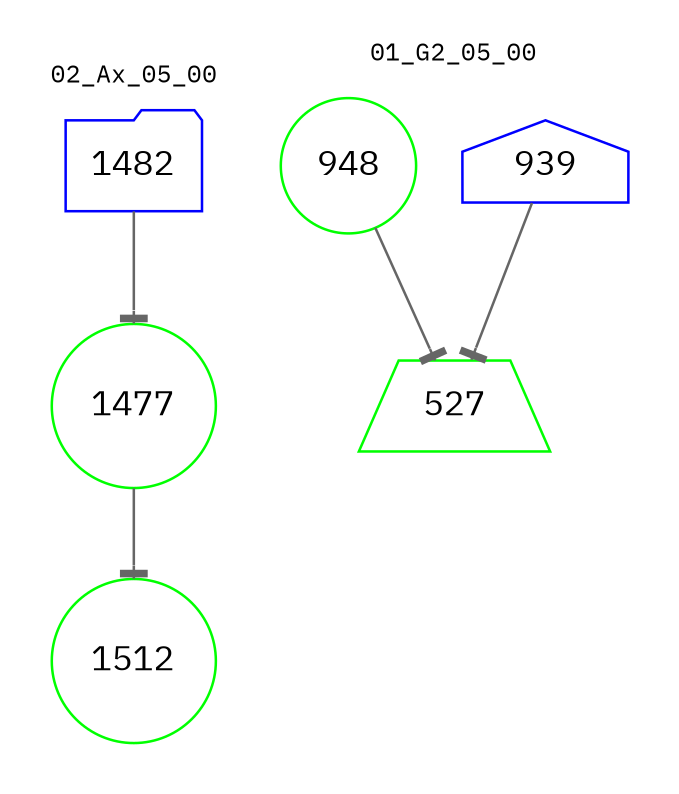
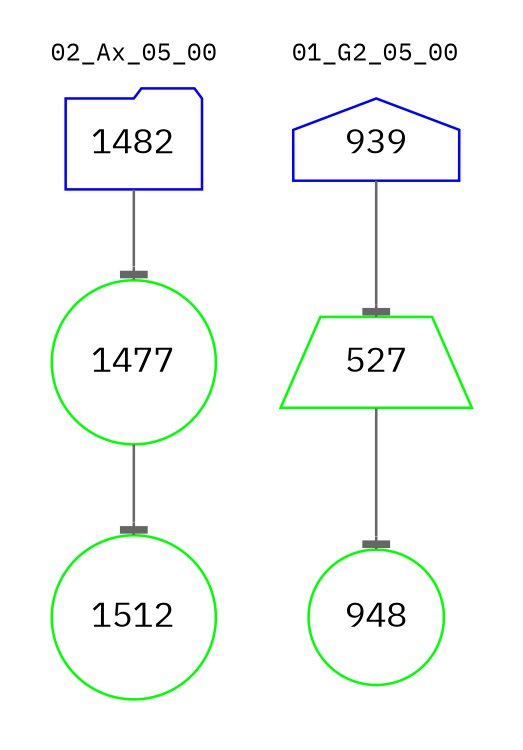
  digraph {
    fontname="IBM Plex Mono"
    node [color=green fontname="IBM Plex Mono" shape=circle]
    edge [arrowhead=tee color=gray40 fontname="IBM Plex Mono"]
    n1 [color=blue label=1482 shape=folder]
    n2 [label=1477]
    n3 [label=1512]
    n4 [color=blue label=939 shape=house]
    n5 [label=527 shape=trapezium]
    n6 [label=948]
    subgraph cluster_1 {
      color=white
      fontsize=10
      label="02_Ax_05_00"
      n1
      n2
      n3
    }
    subgraph cluster_2 {
      color=white
      fontsize=10
      label="01_G2_05_00"
      n4
      n5
      n6
    }
    n1 -> n2
    n2 -> n3
    n4 -> n5
-   n6 -> n5
+   n5 -> n6
  }
